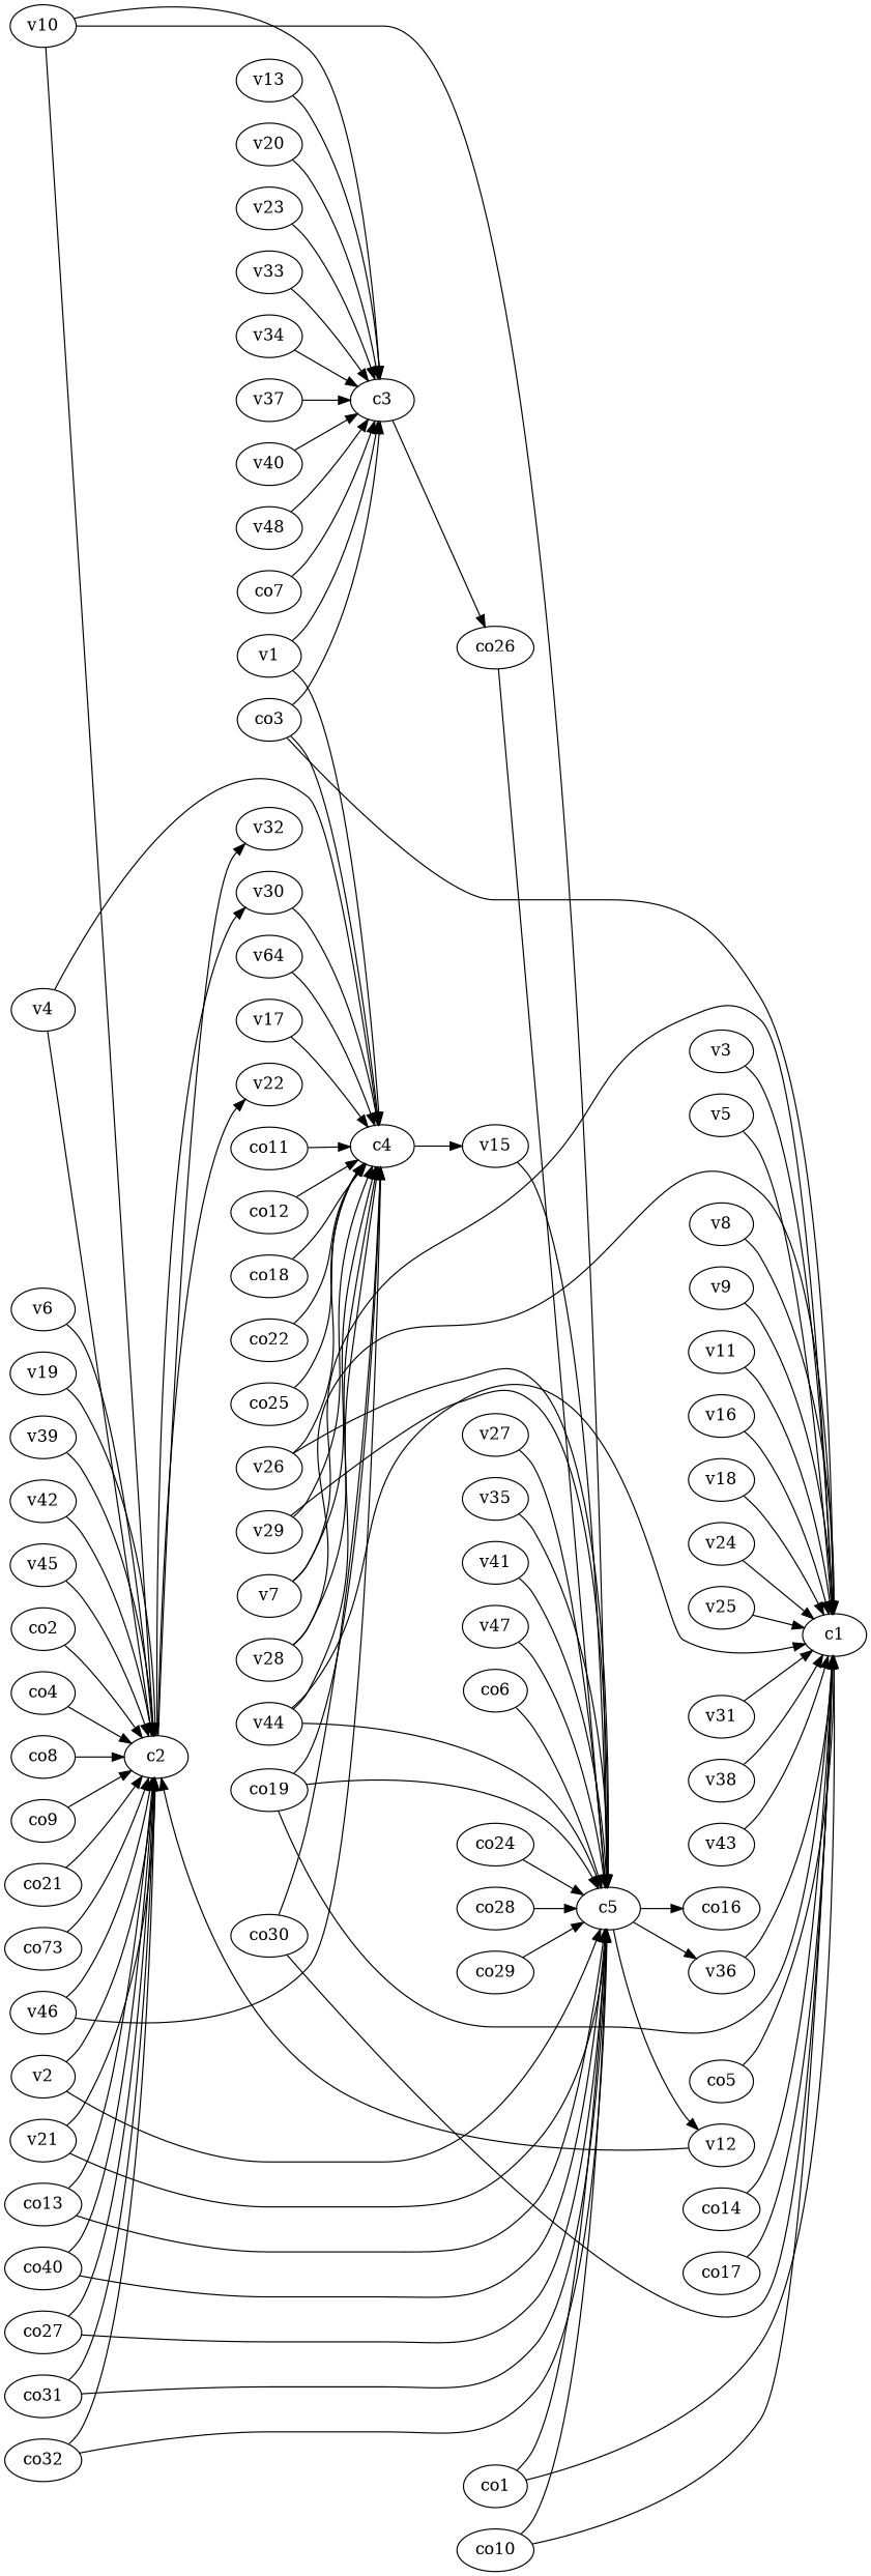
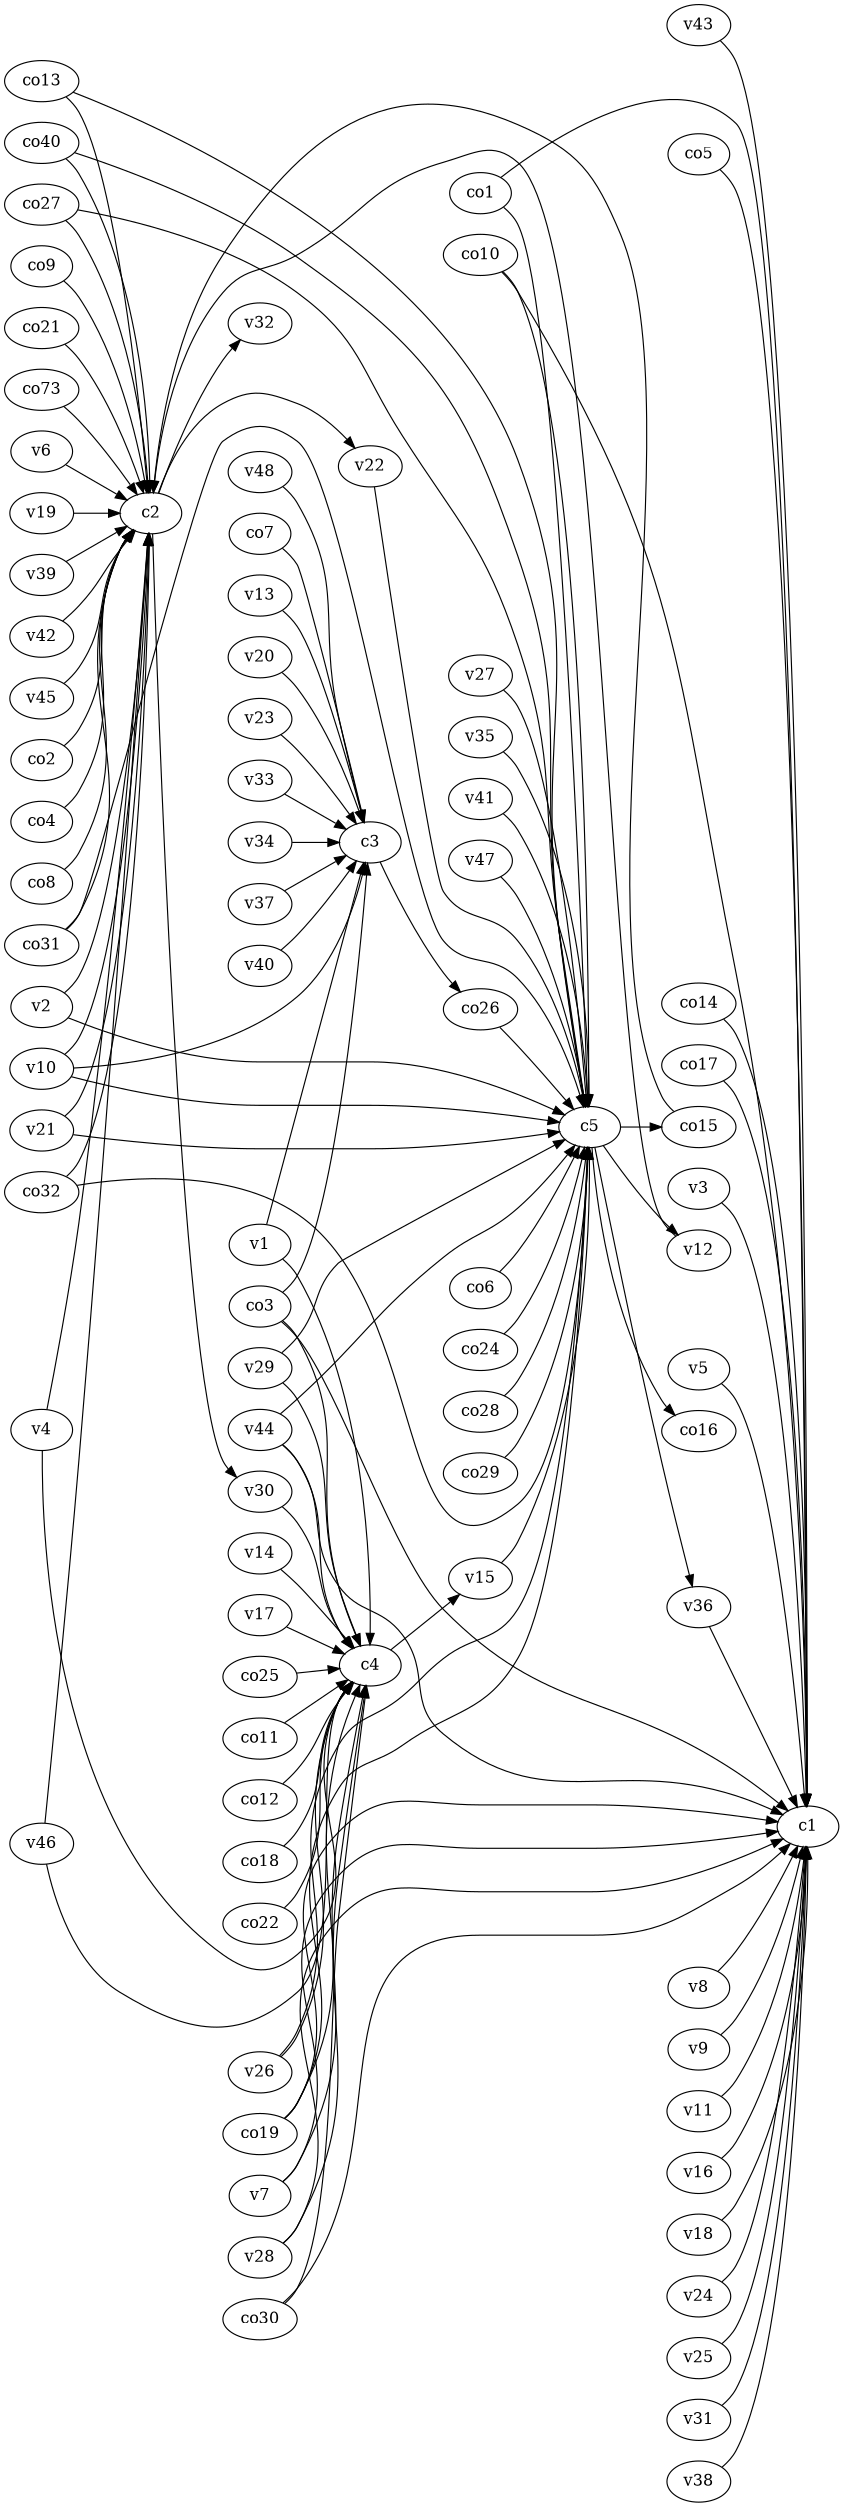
  strict digraph {
    fontname="DejaVu Serif"
    rankdir=LR
    node [fontname="DejaVu Serif"]
    edge [fontname="DejaVu Serif" weight=1]
    c2
    v22
    v30
    v32
    c5
    c4
    c3
    co26
    v10
    v15
    v12
    v36
+   co15
    co16
    c1
    v1
    v2
    v3
    v4
    v5
    v6
    v7
    v8
    v9
    v11
    v13
-   v14 [label=v64]
+   v14
    v16
    v17
    v18
    v19
    v20
    v21
    v23
    v24
    v25
    v26
    v27
    v28
    v29
    v31
    v33
    v34
    v35
    v37
    v38
    v39
    v40
    v41
    v42
    v43
    v44
    v45
    v46
    v47
    v48
    co1
    co2
    co3
    co4
    co5
    co6
    co7
    co8
    co9
    co10
    co11
    co12
    co13
    co14
    co17
    co18
    co19
    n74 [label=co40]
    co21
    co22
    n77 [label=co73]
    co24
    co25
    co27
    co28
    co29
    co30
    co31
    co32
    c2 -> v22
    c2 -> v30
    c2 -> v32
+   v22 -> c5
    v30 -> c4
    c5 -> v12
    c5 -> v36
+   c5 -> co15
    c5 -> co16
    c4 -> v15
    c3 -> co26
    co26 -> c5
    v10 -> c2
    v10 -> c5
    v10 -> c3
    v15 -> c5
    v12 -> c2
    v36 -> c1
+   co15 -> c2
    v1 -> c4
    v1 -> c3
    v2 -> c2
    v2 -> c5
    v3 -> c1
    v4 -> c2
    v4 -> c4
    v5 -> c1
    v6 -> c2
    v7 -> c4
    v7 -> c1
    v8 -> c1
    v9 -> c1
    v11 -> c1
    v13 -> c3
    v14 -> c4
    v16 -> c1
    v17 -> c4
    v18 -> c1
    v19 -> c2
    v20 -> c3
    v21 -> c2
    v21 -> c5
    v23 -> c3
    v24 -> c1
    v25 -> c1
    v26 -> c5
    v26 -> c4
    v27 -> c5
    v28 -> c4
    v28 -> c1
    v29 -> c5
    v29 -> c4
    v31 -> c1
    v33 -> c3
    v34 -> c3
    v35 -> c5
    v37 -> c3
    v38 -> c1
    v39 -> c2
    v40 -> c3
    v41 -> c5
    v42 -> c2
    v43 -> c1
    v44 -> c5
    v44 -> c4
    v44 -> c1
    v45 -> c2
    v46 -> c2
    v46 -> c4
    v47 -> c5
    v48 -> c3
    co1 -> c5
    co1 -> c1
    co2 -> c2
    co3 -> c4
    co3 -> c3
    co3 -> c1
    co4 -> c2
    co5 -> c1
    co6 -> c5
    co7 -> c3
    co8 -> c2
    co9 -> c2
    co10 -> c5
    co10 -> c1
    co11 -> c4
    co12 -> c4
    co13 -> c2
    co13 -> c5
    co14 -> c1
    co17 -> c1
    co18 -> c4
    co19 -> c5
    co19 -> c4
    co19 -> c1
    n74 -> c2
    n74 -> c5
    co21 -> c2
    co22 -> c4
    n77 -> c2
    co24 -> c5
    co25 -> c4
    co27 -> c2
    co27 -> c5
    co28 -> c5
    co29 -> c5
    co30 -> c4
    co30 -> c1
    co31 -> c2
    co31 -> c5
    co32 -> c2
    co32 -> c5
  }
